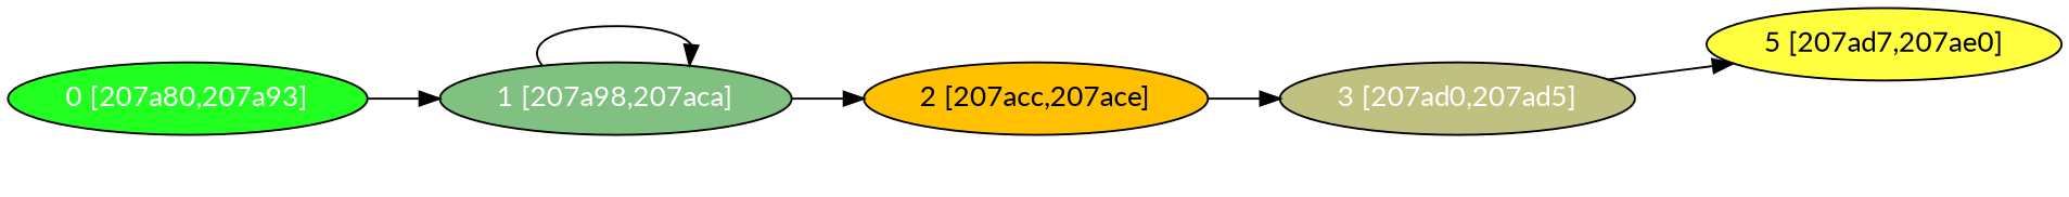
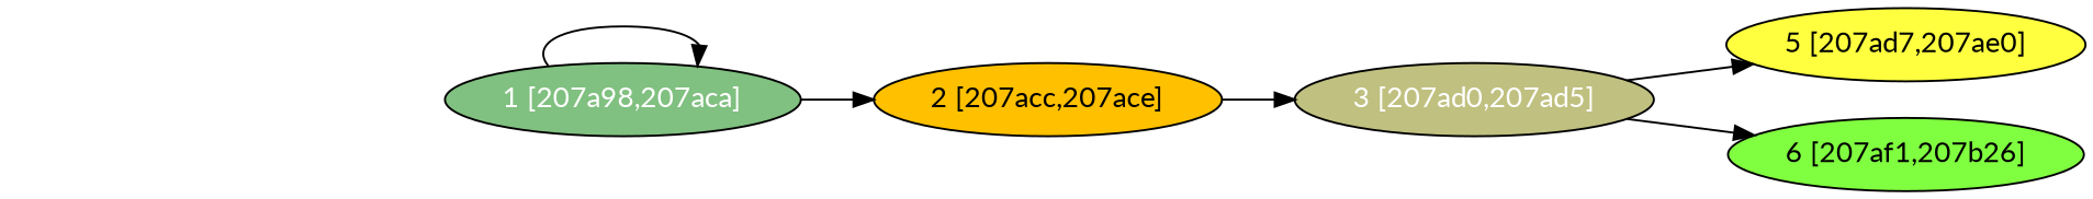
  digraph {
    fontname=Lato
    rankdir=LR
    node [fontcolor="#ffffff" fontname=Lato shape=oval style=filled]
    edge [fontname=Lato]
-   n1 [fillcolor="#20FF20" label="0 [207a80,207a93]"]
    n2 [fillcolor="#80C080" label="1 [207a98,207aca]"]
    n3 [fillcolor="#FFC000" fontcolor="#000000" label="2 [207acc,207ace]"]
    n4 [fillcolor="#C0C080" label="3 [207ad0,207ad5]"]
    n5 [fillcolor="#FFFF40" fontcolor="#000000" label="5 [207ad7,207ae0]"]
-   n1 -> n2
+   n6 [fillcolor="#80FF40" fontcolor="#000000" label="6 [207af1,207b26]"]
    n2 -> n2
    n2 -> n3
    n3 -> n4
    n4 -> n5
+   n4 -> n6
  }
